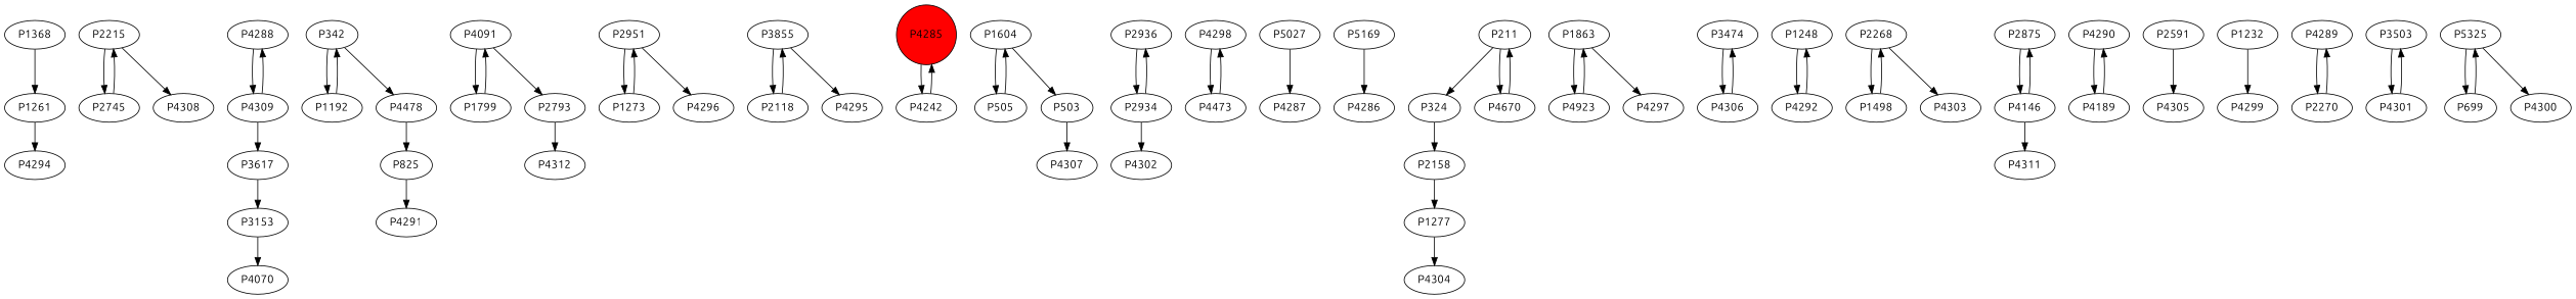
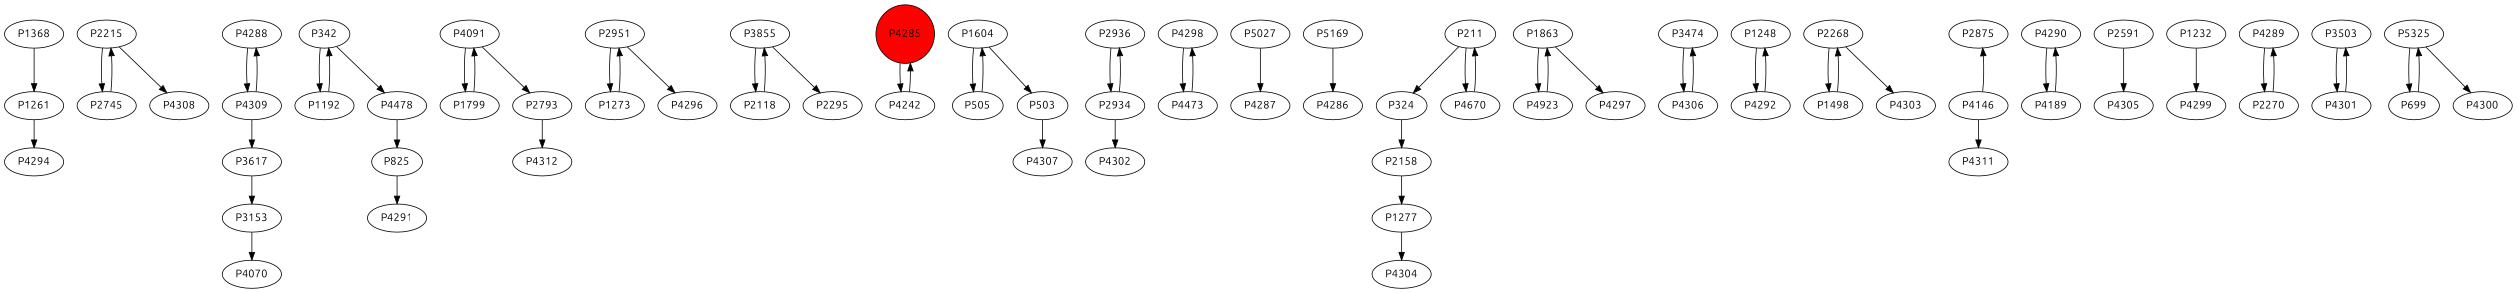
  digraph {
    fontname=Ubuntu
    node [fontname=Ubuntu]
    edge [fontname=Ubuntu]
    P1368
    P1261
    P4294
    P2215
    P2745
    P4308
    P4288
    P4309
    P3617
    P4478
    P825
    P4291
    P2793
    P4312
    P2951
    P1273
    P4296
    P3855
    P2118
-   P4295
+   P4295 [label=P2295]
    P4285 [fillcolor=red shape=circle style=filled]
    P4242
    P503
    P4307
    P2936
    P2934
    P4302
    P4298
    P4473
    P5027
    P4287
    P3153
    P4070
    P505
    P1604
    P5169
    P4286
    P1799
    P4091
    n40 [label=P2158]
    P324
    P1277
    P4304
    P1863
    P4923
    P4297
    P1192
    P342
    P3474
    P4306
    P211
    P4670
    P1248
    P4292
    P2268
    P1498
    P4303
    P2875
    P4146
    P4311
    P4290
    P4189
    P2591
    P4305
    P1232
    P4299
    P4289
    P2270
    P3503
    P4301
    P5325
    P699
    P4300
    P1368 -> P1261
    P1261 -> P4294
    P2215 -> P2745
    P2215 -> P4308
    P2745 -> P2215
    P4288 -> P4309
    P4309 -> P4288
    P4309 -> P3617
    P3617 -> P3153
    P4478 -> P825
    P825 -> P4291
    P2793 -> P4312
    P2951 -> P1273
    P2951 -> P4296
    P1273 -> P2951
    P3855 -> P2118
    P3855 -> P4295
    P2118 -> P3855
    P4285 -> P4242
    P4242 -> P4285
    P503 -> P4307
    P2936 -> P2934
    P2934 -> P2936
    P2934 -> P4302
    P4298 -> P4473
    P4473 -> P4298
    P5027 -> P4287
    P3153 -> P4070
    P505 -> P1604
    P1604 -> P503
    P1604 -> P505
    P5169 -> P4286
    P1799 -> P4091
    P4091 -> P2793
    P4091 -> P1799
    n40 -> P1277
    P324 -> n40
    P1277 -> P4304
    P1863 -> P4923
    P1863 -> P4297
    P4923 -> P1863
    P1192 -> P342
    P342 -> P4478
    P342 -> P1192
    P3474 -> P4306
    P4306 -> P3474
    P211 -> P324
    P211 -> P4670
    P4670 -> P211
    P1248 -> P4292
    P4292 -> P1248
    P2268 -> P1498
    P2268 -> P4303
    P1498 -> P2268
-   P2875 -> P4146
    P4146 -> P2875
    P4146 -> P4311
    P4290 -> P4189
    P4189 -> P4290
    P2591 -> P4305
    P1232 -> P4299
    P4289 -> P2270
    P2270 -> P4289
    P3503 -> P4301
    P4301 -> P3503
    P5325 -> P699
    P5325 -> P4300
    P699 -> P5325
  }
